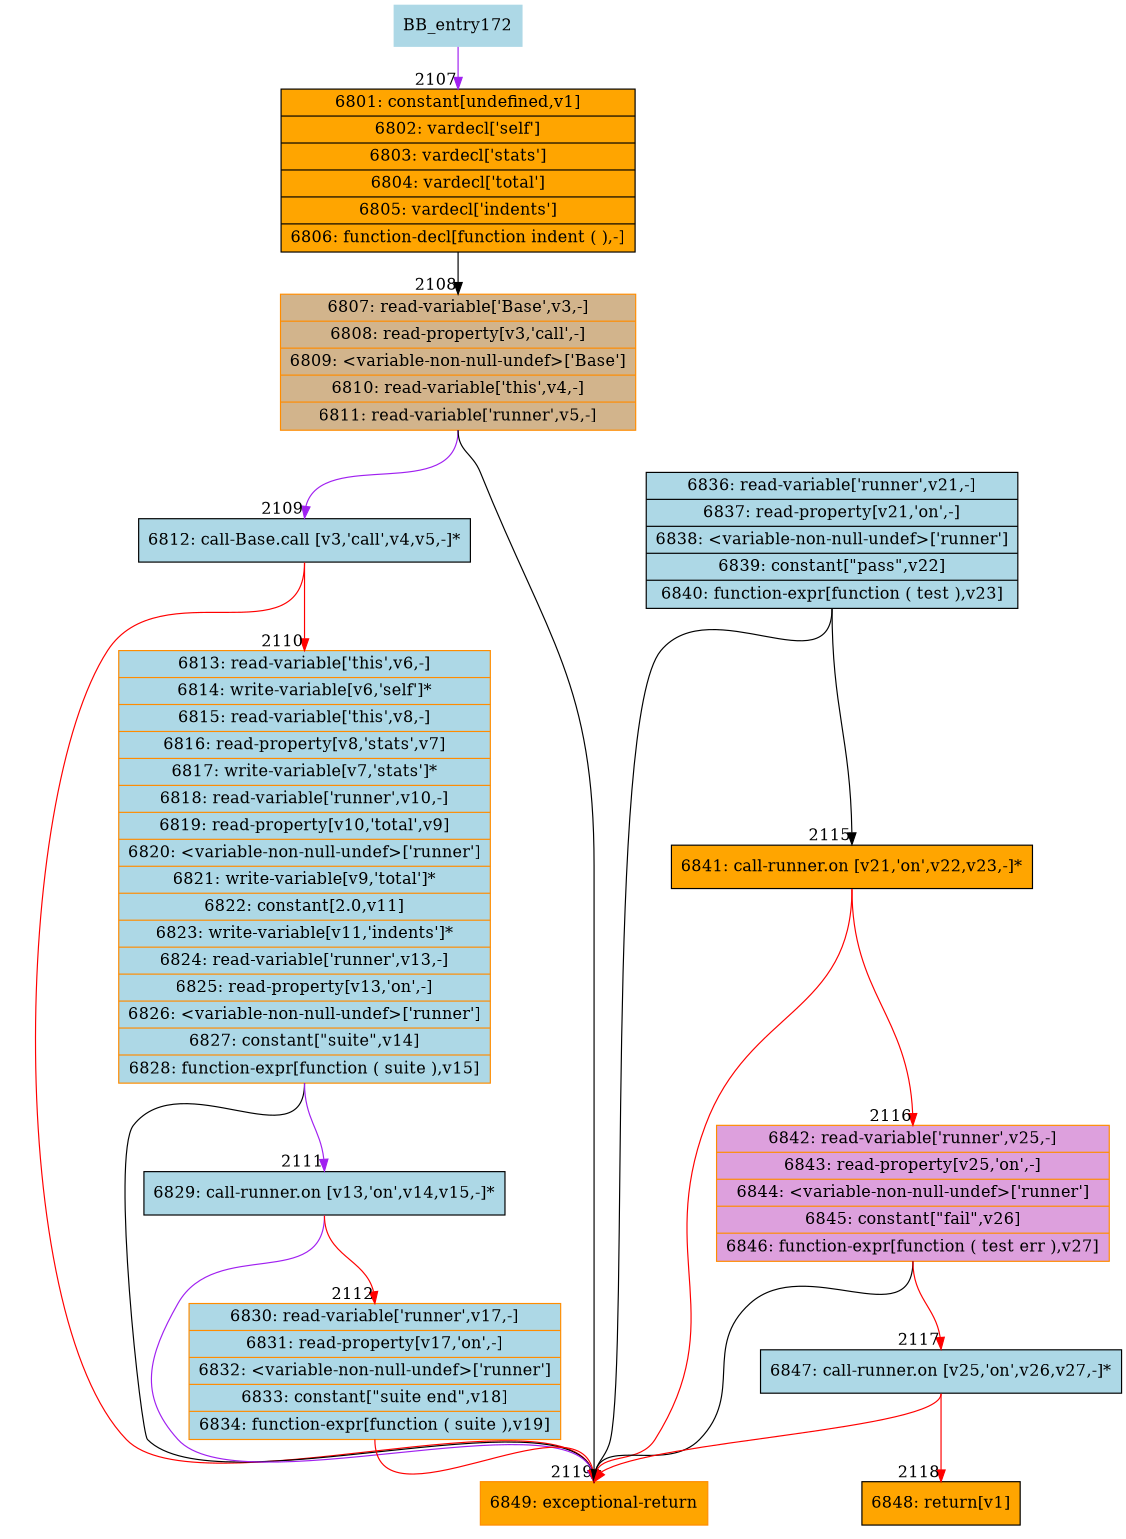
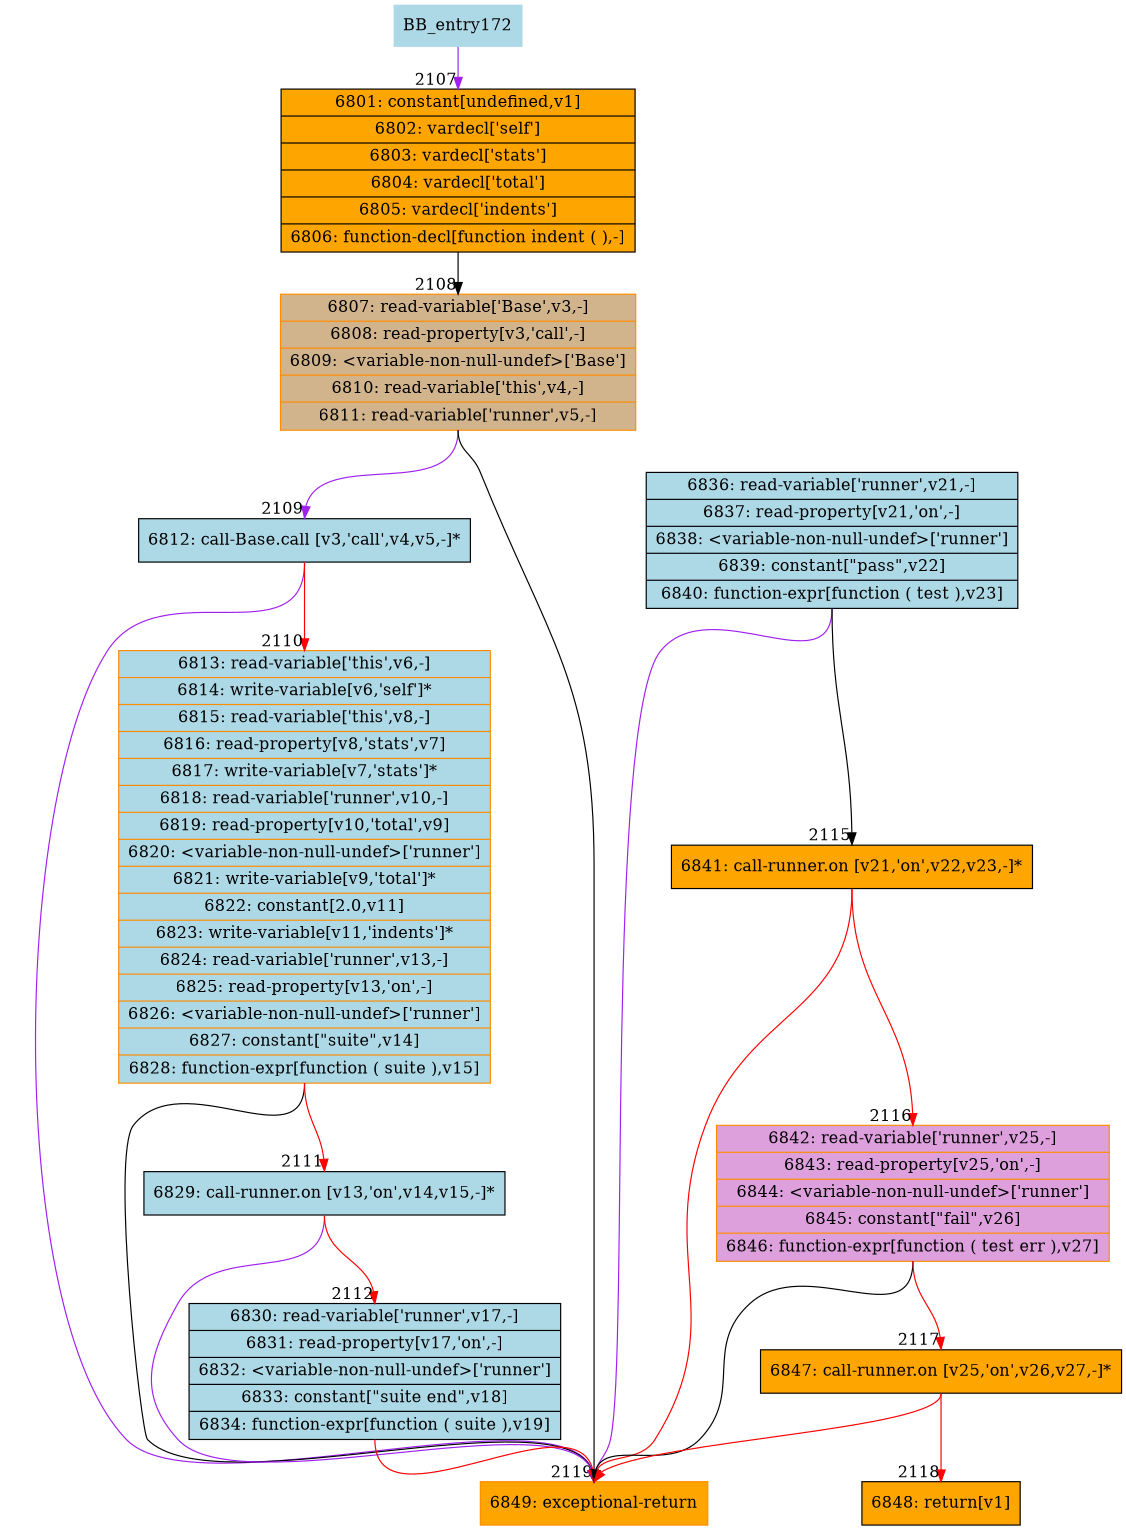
  digraph {
    rankdir=TD
    node [color=black fillcolor=lightblue shape=record style=filled]
    edge [color=red headport=n tailport=s]
    n1 [color=darkorange label=BB_entry172 shape=none]
    n2 [fillcolor=orange label="{6801: constant[undefined,v1]|6802: vardecl['self']|6803: vardecl['stats']|6804: vardecl['total']|6805: vardecl['indents']|6806: function-decl[function indent ( ),-]}"]
    n3 [color=darkorange fillcolor=tan label="{6807: read-variable['Base',v3,-]|6808: read-property[v3,'call',-]|6809: \<variable-non-null-undef\>['Base']|6810: read-variable['this',v4,-]|6811: read-variable['runner',v5,-]}"]
    n4 [label="{6812: call-Base.call [v3,'call',v4,v5,-]*}"]
    n5 [color=darkorange fillcolor=orange label="{6849: exceptional-return}"]
    n6 [color=darkorange label="{6813: read-variable['this',v6,-]|6814: write-variable[v6,'self']*|6815: read-variable['this',v8,-]|6816: read-property[v8,'stats',v7]|6817: write-variable[v7,'stats']*|6818: read-variable['runner',v10,-]|6819: read-property[v10,'total',v9]|6820: \<variable-non-null-undef\>['runner']|6821: write-variable[v9,'total']*|6822: constant[2.0,v11]|6823: write-variable[v11,'indents']*|6824: read-variable['runner',v13,-]|6825: read-property[v13,'on',-]|6826: \<variable-non-null-undef\>['runner']|6827: constant[\"suite\",v14]|6828: function-expr[function ( suite ),v15]}"]
    n7 [label="{6829: call-runner.on [v13,'on',v14,v15,-]*}"]
-   n8 [color=darkorange label="{6830: read-variable['runner',v17,-]|6831: read-property[v17,'on',-]|6832: \<variable-non-null-undef\>['runner']|6833: constant[\"suite end\",v18]|6834: function-expr[function ( suite ),v19]}"]
+   n8 [label="{6830: read-variable['runner',v17,-]|6831: read-property[v17,'on',-]|6832: \<variable-non-null-undef\>['runner']|6833: constant[\"suite end\",v18]|6834: function-expr[function ( suite ),v19]}"]
    n9 [label="{6836: read-variable['runner',v21,-]|6837: read-property[v21,'on',-]|6838: \<variable-non-null-undef\>['runner']|6839: constant[\"pass\",v22]|6840: function-expr[function ( test ),v23]}"]
    n10 [fillcolor=orange label="{6841: call-runner.on [v21,'on',v22,v23,-]*}"]
    n11 [color=darkorange fillcolor=plum label="{6842: read-variable['runner',v25,-]|6843: read-property[v25,'on',-]|6844: \<variable-non-null-undef\>['runner']|6845: constant[\"fail\",v26]|6846: function-expr[function ( test err ),v27]}"]
-   n12 [label="{6847: call-runner.on [v25,'on',v26,v27,-]*}"]
+   n12 [fillcolor=orange label="{6847: call-runner.on [v25,'on',v26,v27,-]*}"]
    n13 [fillcolor=orange label="{6848: return[v1]}"]
    n1 -> n2 [color=purple headlabel="    2107"]
    n2 -> n3 [color=black headlabel="      2108"]
    n3 -> n4 [color=purple headlabel="      2109"]
    n3 -> n5 [color=black headlabel="      2119"]
-   n4 -> n5
+   n4 -> n5 [color=purple]
    n4 -> n6 [headlabel="      2110"]
    n6 -> n5 [color=black]
-   n6 -> n7 [color=purple headlabel="      2111"]
+   n6 -> n7 [headlabel="      2111"]
    n7 -> n5 [color=purple]
    n7 -> n8 [headlabel="      2112"]
    n8 -> n5
-   n9 -> n5 [color=black]
+   n9 -> n5 [color=purple]
    n9 -> n10 [color=black headlabel="      2115"]
    n10 -> n5
    n10 -> n11 [headlabel="      2116"]
    n11 -> n5 [color=black]
    n11 -> n12 [headlabel="      2117"]
    n12 -> n5
    n12 -> n13 [headlabel="      2118"]
  }
